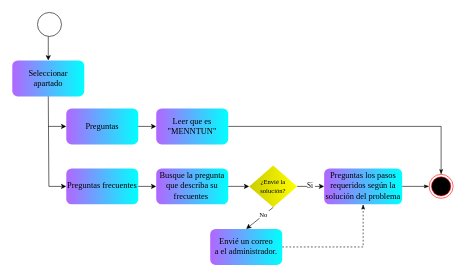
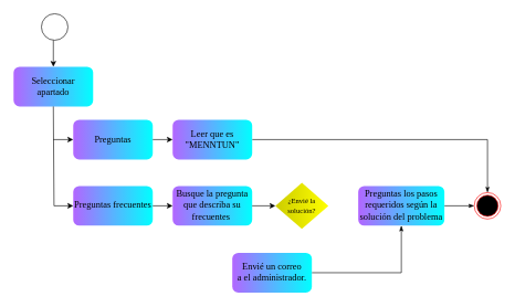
  <mxCell id="0" />
  <mxCell id="1" parent="0" />
  <mxCell id="2" value="" style="ellipse;whiteSpace=wrap;html=1;aspect=fixed;fillColor=#FFFFFF;strokeColor=#000000;perimeterSpacing=16;fontFamily=Times New Roman;" parent="1" vertex="1"><mxGeometry x="62" y="20" width="40" height="40" as="geometry" /></mxCell>
  <mxCell id="3" value="Seleccionar&lt;br style=&quot;font-size: 14px;&quot;&gt;apartado" style="rounded=1;whiteSpace=wrap;html=1;strokeColor=none;fillColor=#00FFFF;gradientColor=#B266FF;gradientDirection=west;fontFamily=Times New Roman;fontSize=14;" parent="1" vertex="1"><mxGeometry x="20" y="100" width="120" height="60" as="geometry" /></mxCell>
  <mxCell id="4" value="" style="endArrow=classic;html=1;rounded=0;exitX=0.472;exitY=0.778;exitDx=0;exitDy=0;exitPerimeter=0;entryX=0.5;entryY=0;entryDx=0;entryDy=0;fontFamily=Times New Roman;" parent="1" source="2" target="3" edge="1"><mxGeometry width="50" height="50" relative="1" as="geometry"><mxPoint x="80" y="70" as="sourcePoint" /><mxPoint x="550" y="190" as="targetPoint" /></mxGeometry></mxCell>
  <mxCell id="5" value="Preguntas" style="rounded=1;whiteSpace=wrap;html=1;strokeColor=none;fillColor=#00FFFF;gradientColor=#B266FF;gradientDirection=west;fontFamily=Times New Roman;fontSize=14;" parent="1" vertex="1"><mxGeometry x="110" y="180" width="120" height="60" as="geometry" /></mxCell>
  <mxCell id="6" value="Preguntas frecuentes" style="rounded=1;whiteSpace=wrap;html=1;strokeColor=none;fillColor=#00FFFF;gradientColor=#B266FF;gradientDirection=west;fontFamily=Times New Roman;fontSize=14;" parent="1" vertex="1"><mxGeometry x="110" y="280" width="120" height="60" as="geometry" /></mxCell>
  <mxCell id="7" value="" style="endArrow=classic;html=1;rounded=0;exitX=0.5;exitY=1;exitDx=0;exitDy=0;entryX=0;entryY=0.5;entryDx=0;entryDy=0;fontFamily=Times New Roman;fontSize=14;" parent="1" source="3" target="6" edge="1"><mxGeometry width="50" height="50" relative="1" as="geometry"><mxPoint x="500" y="220" as="sourcePoint" /><mxPoint x="110" y="410" as="targetPoint" /><Array as="points"><mxPoint x="81" y="310" /></Array></mxGeometry></mxCell>
  <mxCell id="8" value="" style="endArrow=classic;html=1;rounded=0;entryX=0;entryY=0.5;entryDx=0;entryDy=0;fontFamily=Times New Roman;fontSize=14;" parent="1" target="5" edge="1"><mxGeometry width="50" height="50" relative="1" as="geometry"><mxPoint x="80" y="210" as="sourcePoint" /><mxPoint x="550" y="170" as="targetPoint" /></mxGeometry></mxCell>
  <mxCell id="9" style="edgeStyle=orthogonalEdgeStyle;rounded=0;orthogonalLoop=1;jettySize=auto;html=1;exitX=1;exitY=0.5;exitDx=0;exitDy=0;entryX=0.5;entryY=0;entryDx=0;entryDy=0;fontSize=13;endArrow=classicThin;endFill=1;strokeColor=#000000;" parent="1" source="10" target="22" edge="1"><mxGeometry relative="1" as="geometry" /></mxCell>
  <mxCell id="10" value="Leer que es&lt;br style=&quot;font-size: 14px;&quot;&gt;&quot;MENNTUN&quot;" style="rounded=1;whiteSpace=wrap;html=1;strokeColor=none;fillColor=#00FFFF;fontFamily=Times New Roman;gradientColor=#B266FF;gradientDirection=west;fontSize=14;" parent="1" vertex="1"><mxGeometry x="260" y="180" width="120" height="60" as="geometry" /></mxCell>
  <mxCell id="11" value="" style="endArrow=classic;html=1;rounded=0;exitX=1;exitY=0.5;exitDx=0;exitDy=0;entryX=0;entryY=0.5;entryDx=0;entryDy=0;fontFamily=Times New Roman;fontSize=14;" parent="1" source="5" target="10" edge="1"><mxGeometry width="50" height="50" relative="1" as="geometry"><mxPoint x="500" y="220" as="sourcePoint" /><mxPoint x="550" y="170" as="targetPoint" /></mxGeometry></mxCell>
  <mxCell id="12" value="Busque la pregunta que describa su frecuentes&amp;nbsp;" style="rounded=1;whiteSpace=wrap;html=1;strokeColor=none;fillColor=#00FFFF;fontFamily=Times New Roman;fontSize=14;gradientColor=#B266FF;gradientDirection=west;" parent="1" vertex="1"><mxGeometry x="260" y="280" width="120" height="60" as="geometry" /></mxCell>
  <mxCell id="13" value="" style="endArrow=classic;html=1;rounded=0;exitX=1;exitY=0.5;exitDx=0;exitDy=0;entryX=0;entryY=0.5;entryDx=0;entryDy=0;fontFamily=Times New Roman;fontSize=14;" parent="1" source="6" target="12" edge="1"><mxGeometry width="50" height="50" relative="1" as="geometry"><mxPoint x="500" y="210" as="sourcePoint" /><mxPoint x="550" y="160" as="targetPoint" /></mxGeometry></mxCell>
  <mxCell id="14" value="&lt;font style=&quot;font-size: 11px;&quot;&gt;¿Envié la&lt;br style=&quot;font-size: 11px;&quot;&gt;solución?&lt;/font&gt;" style="rhombus;whiteSpace=wrap;html=1;strokeColor=none;fillColor=#CCCC00;fontFamily=Times New Roman;fontSize=11;gradientColor=#FFFF00;gradientDirection=east;" parent="1" vertex="1"><mxGeometry x="415" y="275" width="80" height="70" as="geometry" /></mxCell>
  <mxCell id="15" value="" style="endArrow=classic;html=1;rounded=0;fontSize=14;exitX=1;exitY=0.5;exitDx=0;exitDy=0;entryX=0;entryY=0.5;entryDx=0;entryDy=0;fontFamily=Times New Roman;" parent="1" source="12" target="14" edge="1"><mxGeometry width="50" height="50" relative="1" as="geometry"><mxPoint x="500" y="200" as="sourcePoint" /><mxPoint x="550" y="150" as="targetPoint" /></mxGeometry></mxCell>
- <mxCell id="16" value="No&amp;nbsp;" style="endArrow=classic;html=1;rounded=0;fontSize=11;exitX=0.5;exitY=1;exitDx=0;exitDy=0;entryX=0.5;entryY=0;entryDx=0;entryDy=0;fontFamily=Times New Roman;" parent="1" source="14" target="19" edge="1"><mxGeometry x="-0.333" width="50" height="50" relative="1" as="geometry"><mxPoint x="500" y="200" as="sourcePoint" /><mxPoint x="570" y="390" as="targetPoint" /><mxPoint as="offset" /></mxGeometry></mxCell>
- <mxCell id="17" value="Si&amp;nbsp;" style="endArrow=classic;html=1;rounded=0;fontSize=12;exitX=1;exitY=0.5;exitDx=0;exitDy=0;entryX=0;entryY=0.5;entryDx=0;entryDy=0;fontFamily=Times New Roman;" parent="1" source="14" target="21" edge="1"><mxGeometry width="50" height="50" relative="1" as="geometry"><mxPoint x="500" y="200" as="sourcePoint" /><mxPoint x="650" y="310" as="targetPoint" /></mxGeometry></mxCell>
- <mxCell id="18" style="edgeStyle=orthogonalEdgeStyle;rounded=0;orthogonalLoop=1;jettySize=auto;html=1;exitX=1;exitY=0.5;exitDx=0;exitDy=0;entryX=0.5;entryY=1;entryDx=0;entryDy=0;fontSize=13;endArrow=classicThin;endFill=1;strokeColor=#000000;dashed=1;" parent="1" source="19" target="21" edge="1"><mxGeometry relative="1" as="geometry" /></mxCell>
+ <mxCell id="18" style="edgeStyle=orthogonalEdgeStyle;rounded=0;orthogonalLoop=1;jettySize=auto;html=1;exitX=1;exitY=0.5;exitDx=0;exitDy=0;entryX=0.5;entryY=1;entryDx=0;entryDy=0;fontSize=13;endArrow=classicThin;endFill=1;strokeColor=#000000;" parent="1" source="19" target="21" edge="1"><mxGeometry relative="1" as="geometry" /></mxCell>
  <mxCell id="19" value="&lt;font style=&quot;font-size: 14px;&quot;&gt;Envié un correo &lt;br style=&quot;font-size: 14px;&quot;&gt;a el administrador.&lt;/font&gt;" style="rounded=1;whiteSpace=wrap;html=1;fontSize=14;strokeColor=none;fillColor=#00FFFF;fontFamily=Times New Roman;gradientColor=#B266FF;gradientDirection=west;" parent="1" vertex="1"><mxGeometry x="350" y="381" width="120" height="60" as="geometry" /></mxCell>
  <mxCell id="20" style="edgeStyle=orthogonalEdgeStyle;rounded=0;orthogonalLoop=1;jettySize=auto;html=1;exitX=1;exitY=0.5;exitDx=0;exitDy=0;fontSize=13;endArrow=classicThin;endFill=1;strokeColor=#000000;entryX=0;entryY=0.5;entryDx=0;entryDy=0;" parent="1" source="21" target="22" edge="1"><mxGeometry relative="1" as="geometry"><mxPoint x="731.6" y="310" as="targetPoint" /></mxGeometry></mxCell>
  <mxCell id="21" value="Preguntas los pasos&lt;br style=&quot;font-size: 14px;&quot;&gt;requeridos según la solución del problema" style="rounded=1;whiteSpace=wrap;html=1;fontSize=14;strokeColor=none;fillColor=#00FFFF;fontFamily=Times New Roman;gradientColor=#B266FF;gradientDirection=west;" parent="1" vertex="1"><mxGeometry x="540" y="280" width="130" height="60" as="geometry" /></mxCell>
  <mxCell id="22" value="" style="ellipse;html=1;shape=endState;fillColor=#000000;strokeColor=#ff0000;fontFamily=Times New Roman;fontSize=14;" parent="1" vertex="1"><mxGeometry x="715" y="290" width="40" height="40" as="geometry" /></mxCell>
  <mxCell id="23" style="edgeStyle=none;rounded=1;orthogonalLoop=1;jettySize=auto;html=1;exitX=0.5;exitY=1;exitDx=0;exitDy=0;labelBackgroundColor=default;fontFamily=Times New Roman;fontSize=11;endArrow=classicThin;endFill=1;strokeColor=#000000;" parent="1" edge="1"><mxGeometry relative="1" as="geometry"><mxPoint x="170" y="440" as="sourcePoint" /><mxPoint x="170" y="440" as="targetPoint" /></mxGeometry></mxCell>
